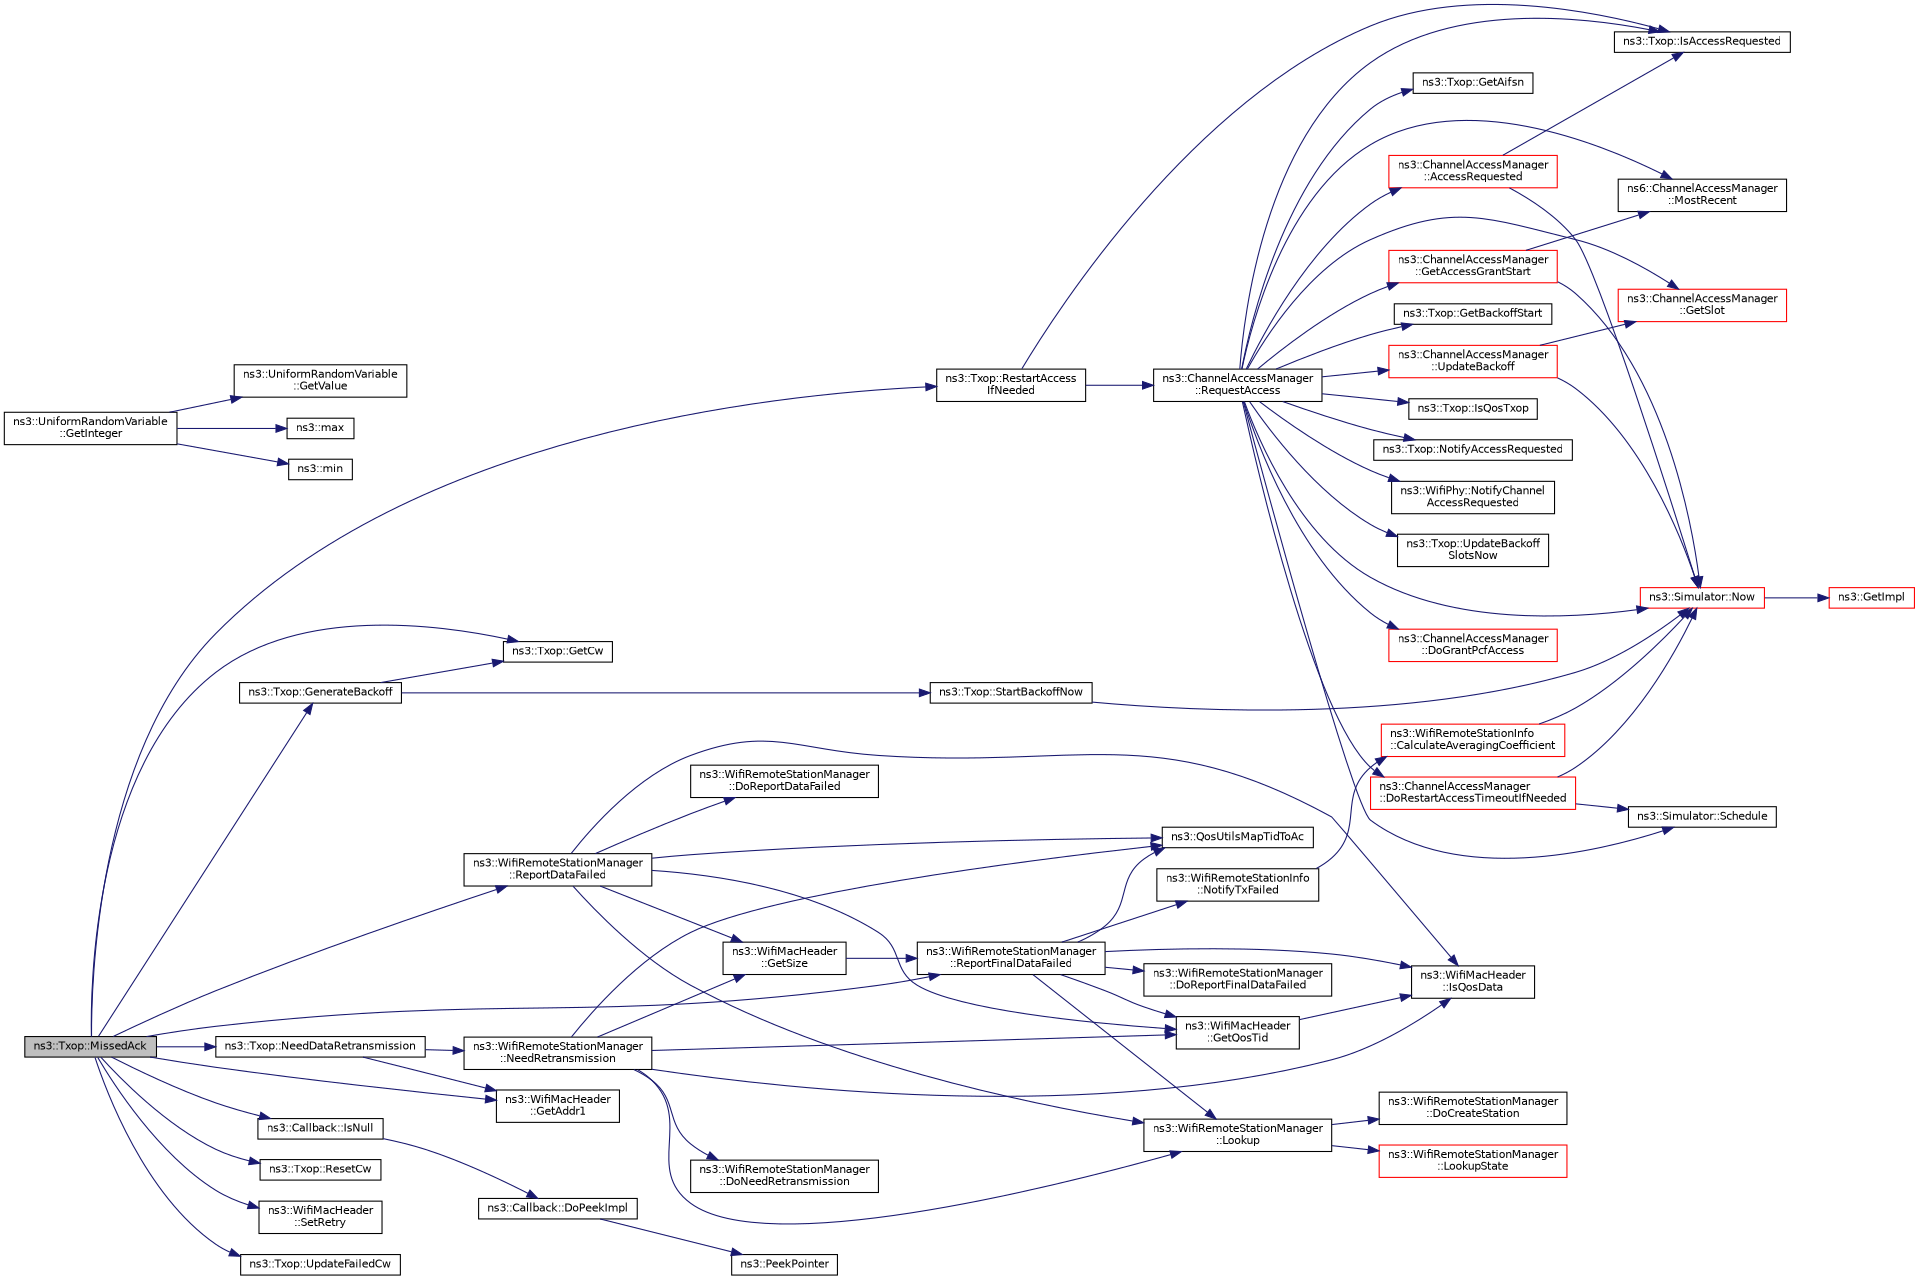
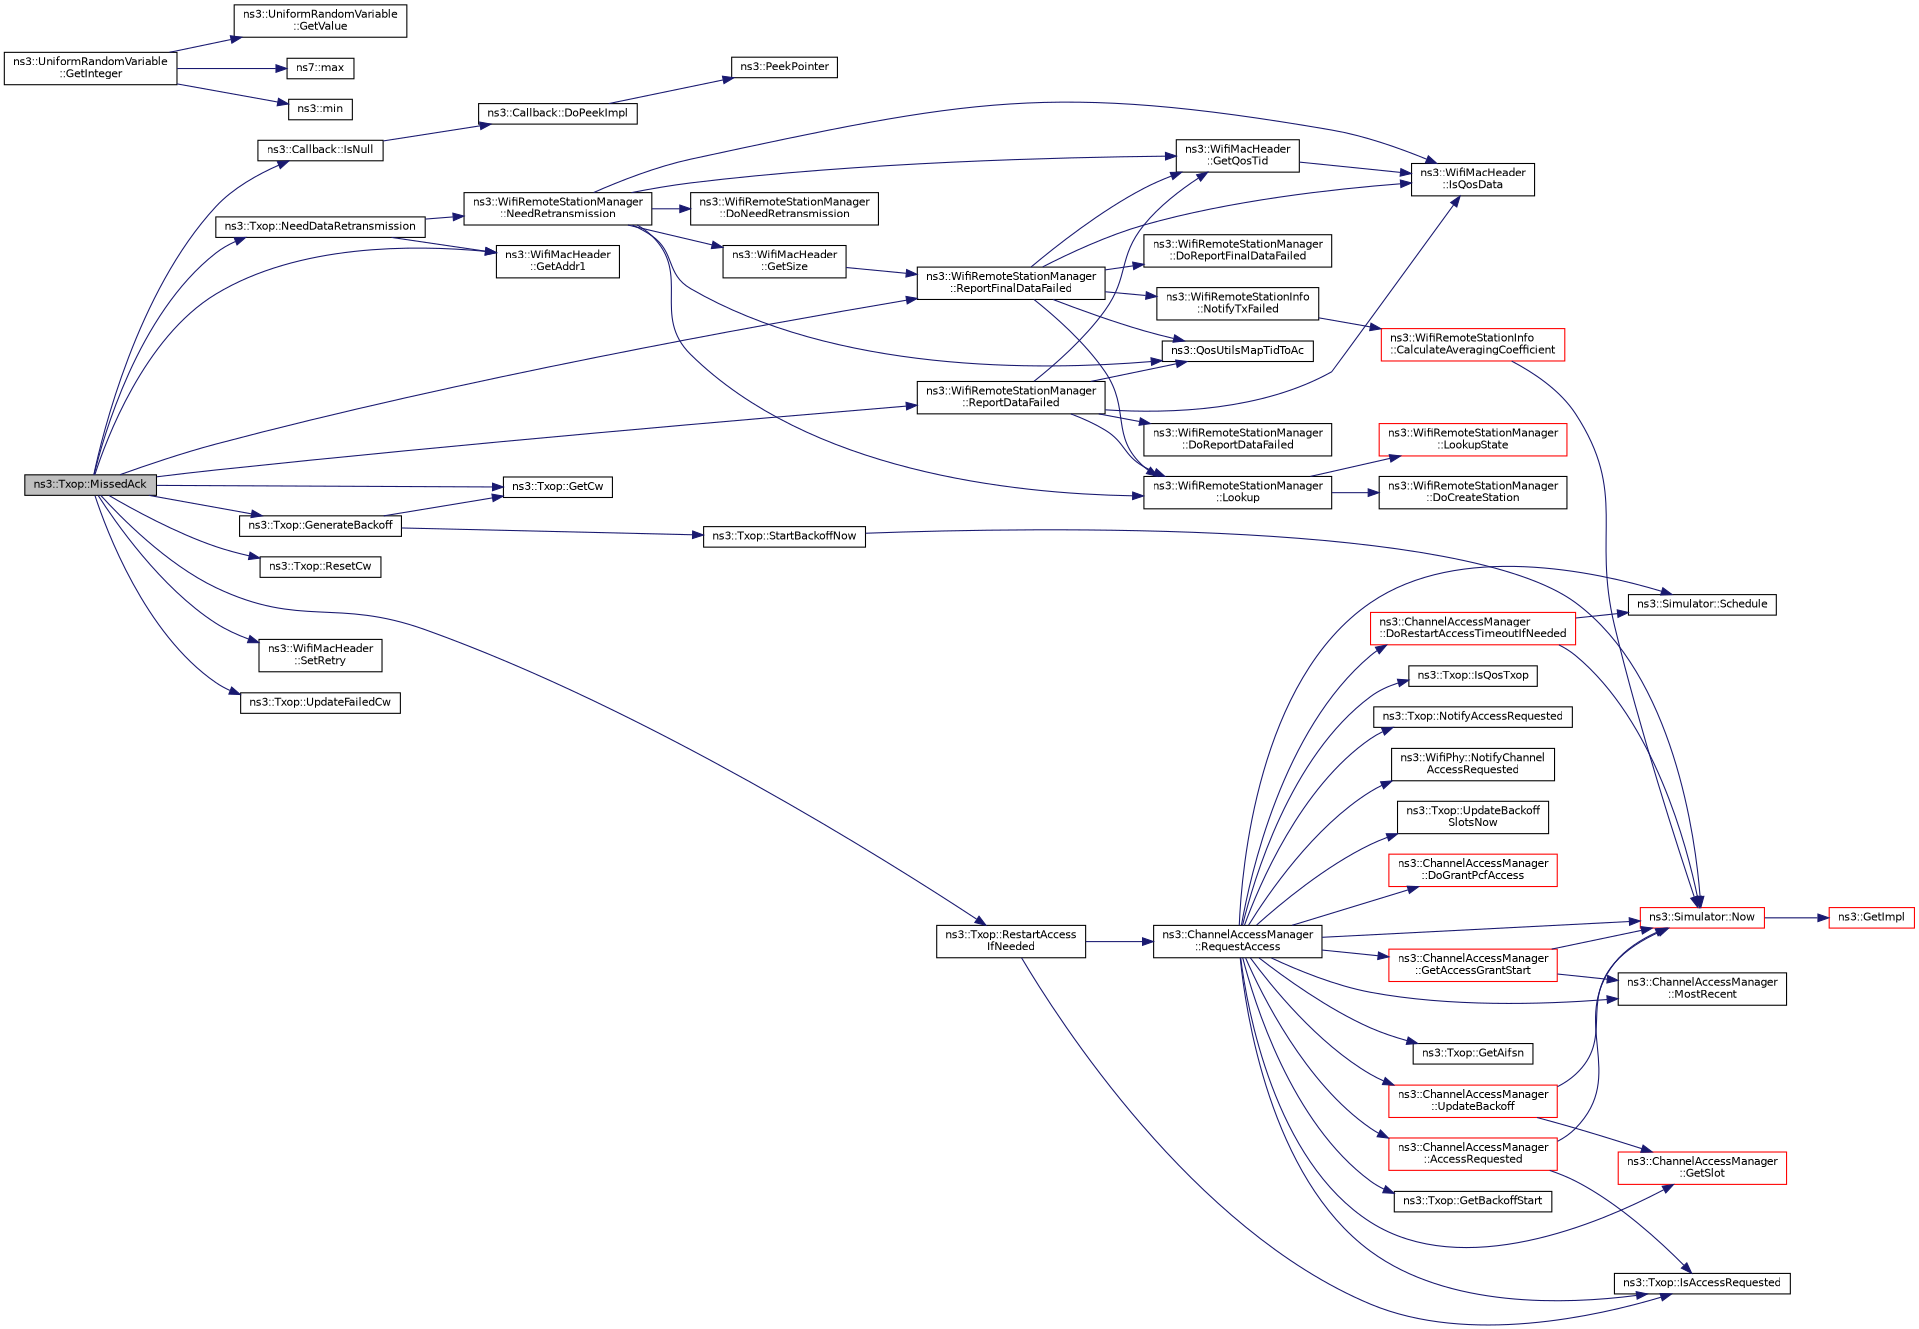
  digraph {
    rankdir=LR
    node [color=black fillcolor=white fontname=Helvetica fontsize=10 shape=record style=filled]
    edge [color=midnightblue fontname=Helvetica fontsize=10 labelfontname=Helvetica labelfontsize=10 style=solid]
    n1 [fillcolor=grey75 fontcolor=black height=0.2 label="ns3::Txop::MissedAck" width=0.4]
    n2 [height=0.2 label="ns3::Txop::GenerateBackoff" width=0.4]
    n3 [height=0.2 label="ns3::Txop::GetCw" width=0.4]
    n4 [height=0.2 label="ns3::WifiMacHeader\l::GetAddr1" width=0.4]
    n5 [height=0.2 label="ns3::Callback::IsNull" width=0.4]
    n6 [height=0.2 label="ns3::Txop::NeedDataRetransmission" width=0.4]
    n7 [height=0.2 label="ns3::WifiRemoteStationManager\l::ReportDataFailed" width=0.4]
    n8 [height=0.2 label="ns3::WifiRemoteStationManager\l::ReportFinalDataFailed" width=0.4]
    n9 [height=0.2 label="ns3::Txop::ResetCw" width=0.4]
    n10 [height=0.2 label="ns3::Txop::RestartAccess\lIfNeeded" width=0.4]
    n11 [height=0.2 label="ns3::WifiMacHeader\l::SetRetry" width=0.4]
    n12 [height=0.2 label="ns3::Txop::UpdateFailedCw" width=0.4]
    n13 [height=0.2 label="ns3::Txop::StartBackoffNow" width=0.4]
    n14 [height=0.2 label="ns3::Callback::DoPeekImpl" width=0.4]
    n15 [height=0.2 label="ns3::WifiRemoteStationManager\l::NeedRetransmission" width=0.4]
    n16 [height=0.2 label="ns3::WifiMacHeader\l::GetQosTid" width=0.4]
    n17 [height=0.2 label="ns3::WifiMacHeader\l::IsQosData" width=0.4]
    n18 [height=0.2 label="ns3::WifiMacHeader\l::GetSize" width=0.4]
    n19 [height=0.2 label="ns3::WifiRemoteStationManager\l::Lookup" width=0.4]
    n20 [height=0.2 label="ns3::QosUtilsMapTidToAc" width=0.4]
    n21 [height=0.2 label="ns3::WifiRemoteStationManager\l::DoReportDataFailed" width=0.4]
    n22 [height=0.2 label="ns3::WifiRemoteStationManager\l::DoReportFinalDataFailed" width=0.4]
    n23 [height=0.2 label="ns3::WifiRemoteStationInfo\l::NotifyTxFailed" width=0.4]
    n24 [height=0.2 label="ns3::Txop::IsAccessRequested" width=0.4]
    n25 [height=0.2 label="ns3::ChannelAccessManager\l::RequestAccess" width=0.4]
    n26 [height=0.2 label="ns3::UniformRandomVariable\l::GetInteger" width=0.4]
    n27 [height=0.2 label="ns3::UniformRandomVariable\l::GetValue" width=0.4]
-   n28 [height=0.2 label="ns3::max" width=0.4]
+   n28 [height=0.2 label="ns7::max" width=0.4]
    n29 [height=0.2 label="ns3::min" width=0.4]
    n30 [color=red height=0.2 label="ns3::Simulator::Now" width=0.4]
    n31 [color=red height=0.2 label="ns3::GetImpl" width=0.4]
    n32 [height=0.2 label="ns3::PeekPointer" width=0.4]
    n33 [height=0.2 label="ns3::WifiRemoteStationManager\l::DoNeedRetransmission" width=0.4]
    n34 [height=0.2 label="ns3::WifiRemoteStationManager\l::DoCreateStation" width=0.4]
    n35 [color=red height=0.2 label="ns3::WifiRemoteStationManager\l::LookupState" width=0.4]
    n36 [color=red height=0.2 label="ns3::WifiRemoteStationInfo\l::CalculateAveragingCoefficient" width=0.4]
    n37 [color=red height=0.2 label="ns3::ChannelAccessManager\l::AccessRequested" width=0.4]
    n38 [color=red height=0.2 label="ns3::ChannelAccessManager\l::DoGrantPcfAccess" width=0.4]
    n39 [color=red height=0.2 label="ns3::ChannelAccessManager\l::DoRestartAccessTimeoutIfNeeded" width=0.4]
    n40 [height=0.2 label="ns3::Simulator::Schedule" width=0.4]
    n41 [color=red height=0.2 label="ns3::ChannelAccessManager\l::GetAccessGrantStart" width=0.4]
-   n42 [height=0.2 label="ns6::ChannelAccessManager\l::MostRecent" width=0.4]
+   n42 [height=0.2 label="ns3::ChannelAccessManager\l::MostRecent" width=0.4]
    n43 [height=0.2 label="ns3::Txop::GetAifsn" width=0.4]
    n44 [height=0.2 label="ns3::Txop::GetBackoffStart" width=0.4]
    n45 [color=red height=0.2 label="ns3::ChannelAccessManager\l::GetSlot" width=0.4]
    n46 [height=0.2 label="ns3::Txop::IsQosTxop" width=0.4]
    n47 [height=0.2 label="ns3::Txop::NotifyAccessRequested" width=0.4]
    n48 [height=0.2 label="ns3::WifiPhy::NotifyChannel\lAccessRequested" width=0.4]
    n49 [color=red height=0.2 label="ns3::ChannelAccessManager\l::UpdateBackoff" width=0.4]
    n50 [height=0.2 label="ns3::Txop::UpdateBackoff\lSlotsNow" width=0.4]
    n1 -> n2
    n1 -> n3
    n1 -> n4
    n1 -> n5
    n1 -> n6
    n1 -> n7
    n1 -> n8
    n1 -> n9
    n1 -> n10
    n1 -> n11
    n1 -> n12
    n2 -> n3
    n2 -> n13
    n5 -> n14
    n6 -> n4
    n6 -> n15
    n7 -> n16
    n7 -> n17
-   n7 -> n18
    n7 -> n19
    n7 -> n20
    n7 -> n21
    n8 -> n16
    n8 -> n17
    n8 -> n19
    n8 -> n20
    n8 -> n22
    n8 -> n23
    n10 -> n24
    n10 -> n25
    n13 -> n30
    n14 -> n32
    n15 -> n16
    n15 -> n17
    n15 -> n18
    n15 -> n19
    n15 -> n20
    n15 -> n33
    n16 -> n17
    n18 -> n8
    n19 -> n34
    n19 -> n35
    n23 -> n36
    n25 -> n24
    n25 -> n30
    n25 -> n37
    n25 -> n38
    n25 -> n39
    n25 -> n40
    n25 -> n41
    n25 -> n42
    n25 -> n43
    n25 -> n44
    n25 -> n45
    n25 -> n46
    n25 -> n47
    n25 -> n48
    n25 -> n49
    n25 -> n50
    n26 -> n27
    n26 -> n28
    n26 -> n29
    n30 -> n31
    n36 -> n30
    n37 -> n24
    n37 -> n30
    n39 -> n30
    n39 -> n40
    n41 -> n30
    n41 -> n42
    n49 -> n30
    n49 -> n45
  }
